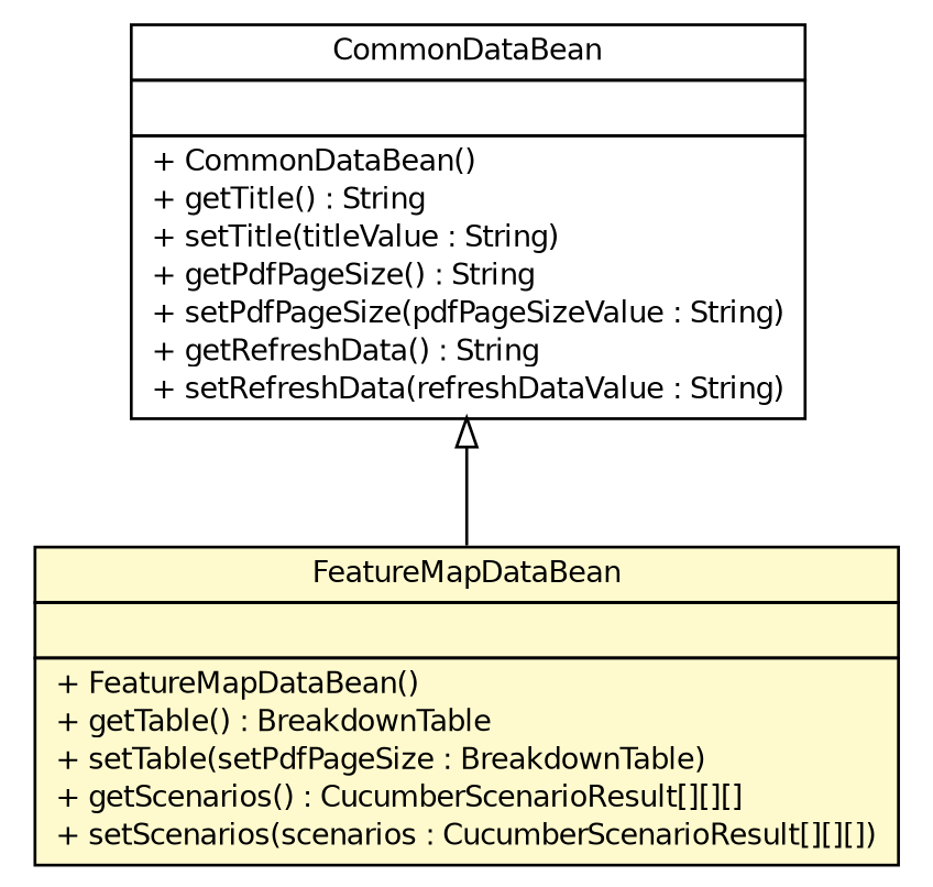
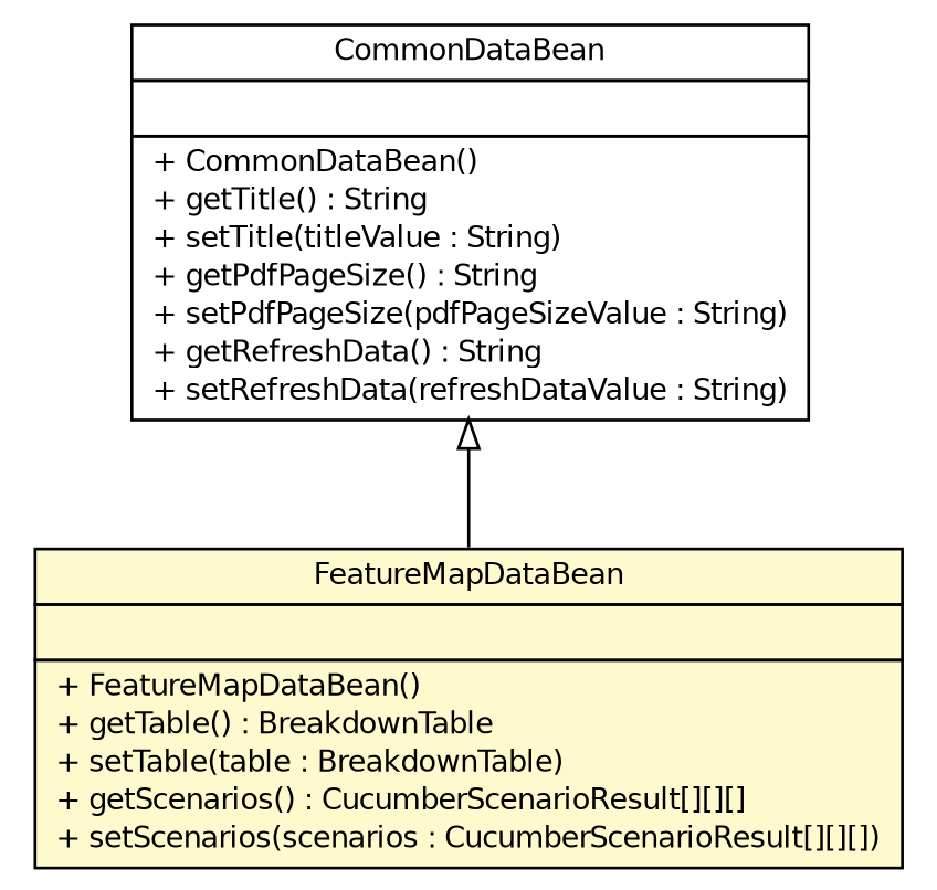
  digraph {
    nodesep=0.25
    ranksep=0.5
    node [fontcolor=black fontname=Helvetica fontsize=10.0 shape=plaintext]
-   n1 [label=<<table title="com.github.mkolisnyk.cucumber.reporting.types.beans.FeatureMapDataBean" border="0" cellborder="1" cellspacing="0" cellpadding="2" port="p" bgcolor="lemonChiffon" href="./FeatureMapDataBean.html"> 		<tr><td><table border="0" cellspacing="0" cellpadding="1"> <tr><td align="center" balign="center"> FeatureMapDataBean </td></tr> 		</table></td></tr> 		<tr><td><table border="0" cellspacing="0" cellpadding="1"> <tr><td align="left" balign="left">  </td></tr> 		</table></td></tr> 		<tr><td><table border="0" cellspacing="0" cellpadding="1"> <tr><td align="left" balign="left"> + FeatureMapDataBean() </td></tr> <tr><td align="left" balign="left"> + getTable() : BreakdownTable </td></tr> <tr><td align="left" balign="left"> + setTable(setPdfPageSize : BreakdownTable) </td></tr> <tr><td align="left" balign="left"> + getScenarios() : CucumberScenarioResult[][][] </td></tr> <tr><td align="left" balign="left"> + setScenarios(scenarios : CucumberScenarioResult[][][]) </td></tr> 		</table></td></tr> 		</table>>]
+   n1 [label=<<table title="com.github.mkolisnyk.cucumber.reporting.types.beans.FeatureMapDataBean" border="0" cellborder="1" cellspacing="0" cellpadding="2" port="p" bgcolor="lemonChiffon" href="./FeatureMapDataBean.html"> 		<tr><td><table border="0" cellspacing="0" cellpadding="1"> <tr><td align="center" balign="center"> FeatureMapDataBean </td></tr> 		</table></td></tr> 		<tr><td><table border="0" cellspacing="0" cellpadding="1"> <tr><td align="left" balign="left">  </td></tr> 		</table></td></tr> 		<tr><td><table border="0" cellspacing="0" cellpadding="1"> <tr><td align="left" balign="left"> + FeatureMapDataBean() </td></tr> <tr><td align="left" balign="left"> + getTable() : BreakdownTable </td></tr> <tr><td align="left" balign="left"> + setTable(table : BreakdownTable) </td></tr> <tr><td align="left" balign="left"> + getScenarios() : CucumberScenarioResult[][][] </td></tr> <tr><td align="left" balign="left"> + setScenarios(scenarios : CucumberScenarioResult[][][]) </td></tr> 		</table></td></tr> 		</table>>]
    n2 [label=<<table title="com.github.mkolisnyk.cucumber.reporting.types.beans.CommonDataBean" border="0" cellborder="1" cellspacing="0" cellpadding="2" port="p" href="./CommonDataBean.html"> 		<tr><td><table border="0" cellspacing="0" cellpadding="1"> <tr><td align="center" balign="center"> CommonDataBean </td></tr> 		</table></td></tr> 		<tr><td><table border="0" cellspacing="0" cellpadding="1"> <tr><td align="left" balign="left">  </td></tr> 		</table></td></tr> 		<tr><td><table border="0" cellspacing="0" cellpadding="1"> <tr><td align="left" balign="left"> + CommonDataBean() </td></tr> <tr><td align="left" balign="left"> + getTitle() : String </td></tr> <tr><td align="left" balign="left"> + setTitle(titleValue : String) </td></tr> <tr><td align="left" balign="left"> + getPdfPageSize() : String </td></tr> <tr><td align="left" balign="left"> + setPdfPageSize(pdfPageSizeValue : String) </td></tr> <tr><td align="left" balign="left"> + getRefreshData() : String </td></tr> <tr><td align="left" balign="left"> + setRefreshData(refreshDataValue : String) </td></tr> 		</table></td></tr> 		</table>>]
    n2 -> n1 [arrowtail=empty dir=back fontname=Helvetica fontsize=10 headport=p labelfontname=Helvetica labelfontsize=10 tailport=p]
  }
